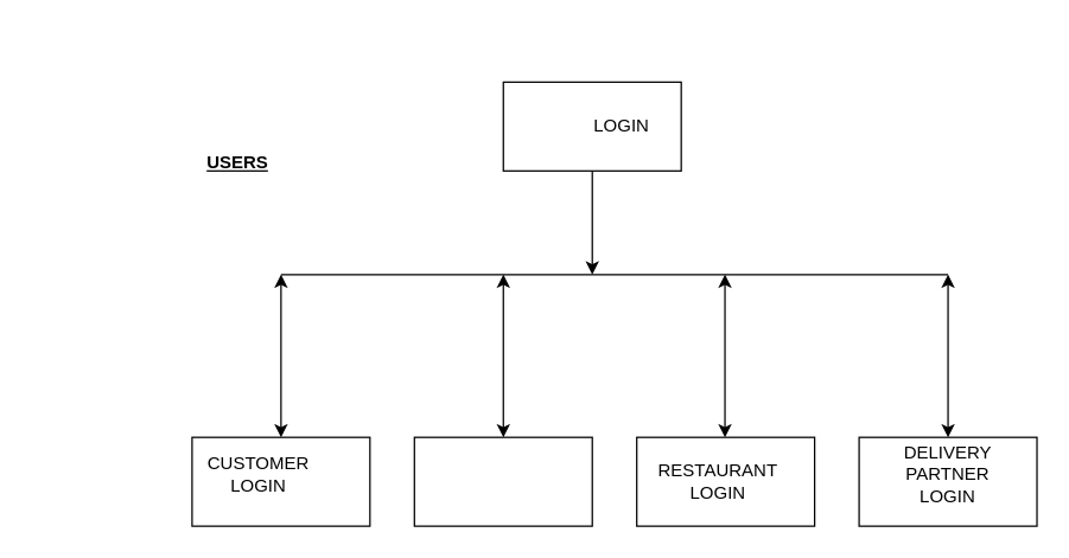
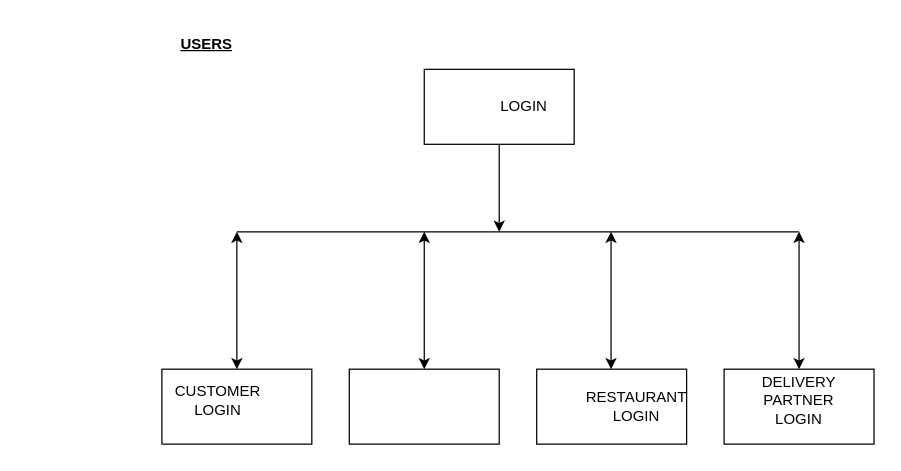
  <mxCell id="0" />
  <mxCell id="1" parent="0" />
  <mxCell id="2" style="edgeStyle=none;html=1;" parent="1" source="3" edge="1"><mxGeometry relative="1" as="geometry"><mxPoint x="399" y="185" as="targetPoint" /></mxGeometry></mxCell>
  <mxCell id="3" value="" style="rounded=0;whiteSpace=wrap;html=1;" parent="1" vertex="1"><mxGeometry x="339" y="55" width="120" height="60" as="geometry" /></mxCell>
  <mxCell id="4" value="" style="endArrow=none;html=1;" parent="1" edge="1"><mxGeometry width="50" height="50" relative="1" as="geometry"><mxPoint x="189" y="185" as="sourcePoint" /><mxPoint x="639" y="185" as="targetPoint" /><Array as="points"><mxPoint x="399" y="185" /></Array></mxGeometry></mxCell>
  <mxCell id="5" value="" style="endArrow=classic;startArrow=classic;html=1;" parent="1" edge="1"><mxGeometry width="50" height="50" relative="1" as="geometry"><mxPoint x="189" y="295" as="sourcePoint" /><mxPoint x="189" y="185" as="targetPoint" /></mxGeometry></mxCell>
  <mxCell id="6" value="" style="rounded=0;whiteSpace=wrap;html=1;" parent="1" vertex="1"><mxGeometry x="129" y="295" width="120" height="60" as="geometry" /></mxCell>
  <mxCell id="7" value="" style="endArrow=classic;startArrow=classic;html=1;" parent="1" edge="1"><mxGeometry width="50" height="50" relative="1" as="geometry"><mxPoint x="339" y="295" as="sourcePoint" /><mxPoint x="339" y="185" as="targetPoint" /></mxGeometry></mxCell>
  <mxCell id="8" value="" style="rounded=0;whiteSpace=wrap;html=1;" parent="1" vertex="1"><mxGeometry x="279" y="295" width="120" height="60" as="geometry" /></mxCell>
  <mxCell id="9" value="" style="endArrow=classic;startArrow=classic;html=1;" parent="1" edge="1"><mxGeometry width="50" height="50" relative="1" as="geometry"><mxPoint x="488.5" y="295" as="sourcePoint" /><mxPoint x="488.5" y="185" as="targetPoint" /></mxGeometry></mxCell>
  <mxCell id="10" value="" style="rounded=0;whiteSpace=wrap;html=1;" parent="1" vertex="1"><mxGeometry x="429" y="295" width="120" height="60" as="geometry" /></mxCell>
  <mxCell id="11" value="" style="endArrow=classic;startArrow=classic;html=1;" parent="1" edge="1"><mxGeometry width="50" height="50" relative="1" as="geometry"><mxPoint x="639" y="295" as="sourcePoint" /><mxPoint x="639" y="185" as="targetPoint" /></mxGeometry></mxCell>
  <mxCell id="12" value="" style="rounded=0;whiteSpace=wrap;html=1;" parent="1" vertex="1"><mxGeometry x="579" y="295" width="120" height="60" as="geometry" /></mxCell>
  <mxCell id="13" value="CUSTOMER&lt;div&gt;LOGIN&lt;/div&gt;" style="text;strokeColor=none;align=center;fillColor=none;html=1;verticalAlign=middle;whiteSpace=wrap;rounded=0;" parent="1" vertex="1"><mxGeometry x="144" y="305" width="60" height="30" as="geometry" /></mxCell>
  <mxCell id="14" value="LOGIN" style="text;strokeColor=none;align=center;fillColor=none;html=1;verticalAlign=middle;whiteSpace=wrap;rounded=0;" parent="1" vertex="1"><mxGeometry x="389" y="70" width="60" height="30" as="geometry" /></mxCell>
  <mxCell id="15" value="&lt;div&gt;DELIVERY PARTNER&lt;/div&gt;LOGIN" style="text;strokeColor=none;align=center;fillColor=none;html=1;verticalAlign=middle;whiteSpace=wrap;rounded=0;" parent="1" vertex="1"><mxGeometry x="609" y="305" width="60" height="30" as="geometry" /></mxCell>
- <mxCell id="16" value="&lt;div&gt;RESTAURANT&lt;/div&gt;LOGIN" style="text;strokeColor=none;align=center;fillColor=none;html=1;verticalAlign=middle;whiteSpace=wrap;rounded=0;" parent="1" vertex="1"><mxGeometry x="454" y="310" width="60" height="30" as="geometry" /></mxCell>
- <mxCell id="17" value="&lt;b&gt;&lt;u&gt;USERS&lt;/u&gt;&lt;/b&gt;" style="text;strokeColor=none;align=center;fillColor=none;html=1;verticalAlign=middle;whiteSpace=wrap;rounded=0;" parent="1" vertex="1"><mxGeometry x="15" y="95" width="290" height="30" as="geometry" /></mxCell>
+ <mxCell id="16" value="&lt;div&gt;RESTAURANT&lt;/div&gt;LOGIN" style="text;strokeColor=none;align=center;fillColor=none;html=1;verticalAlign=middle;whiteSpace=wrap;rounded=0;" parent="1" vertex="1"><mxGeometry x="479" y="310" width="60" height="30" as="geometry" /></mxCell>
+ <mxCell id="17" value="&lt;b&gt;&lt;u&gt;USERS&lt;/u&gt;&lt;/b&gt;" style="text;strokeColor=none;align=center;fillColor=none;html=1;verticalAlign=middle;whiteSpace=wrap;rounded=0;" parent="1" vertex="1"><mxGeometry x="20" y="20" width="290" height="30" as="geometry" /></mxCell>
